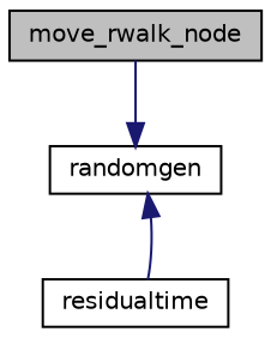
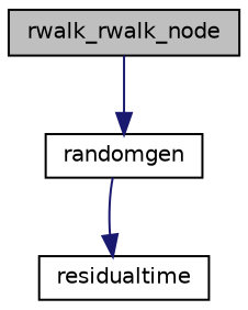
  digraph {
    rankdir=TB
    node [color=black fillcolor=white fontname=Helvetica fontsize=10 shape=record style=filled]
    edge [color=midnightblue fontname=Helvetica fontsize=10 labelfontname=Helvetica labelfontsize=10 style=solid]
-   n1 [fillcolor=grey75 fontcolor=black height=0.2 label=move_rwalk_node width=0.4]
+   n1 [fillcolor=grey75 fontcolor=black height=0.2 label=rwalk_rwalk_node width=0.4]
    n2 [height=0.2 label=randomgen width=0.4]
    n3 [height=0.2 label=residualtime width=0.4]
    n1 -> n2
-   n3 -> n2
+   n2 -> n3
  }
